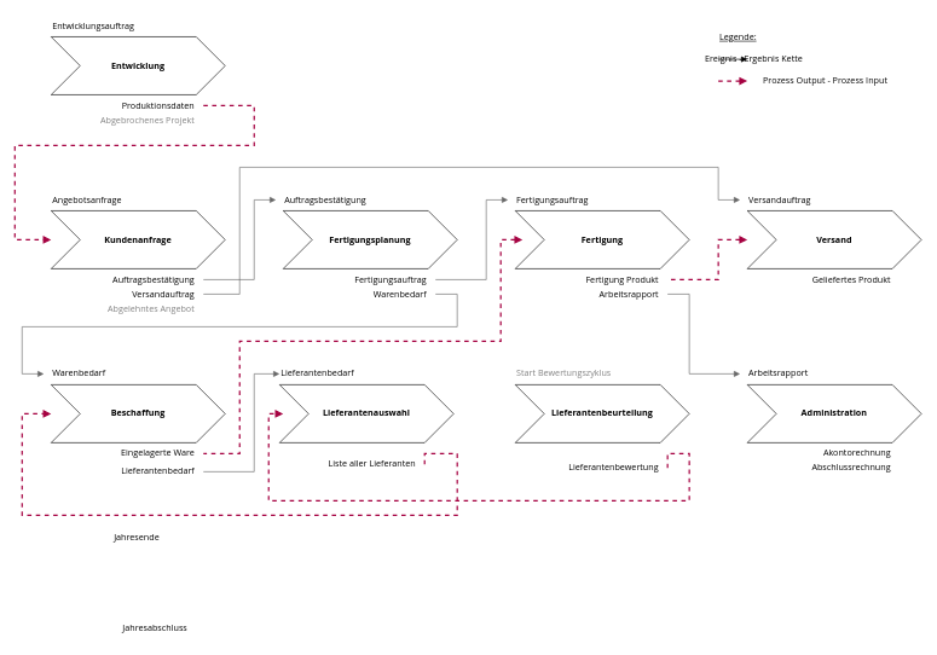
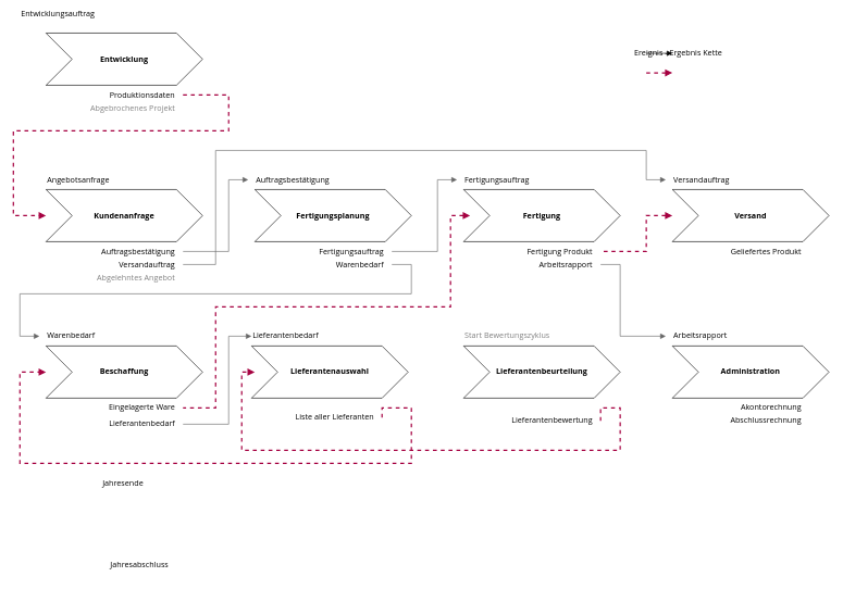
  <mxCell id="0" />
  <mxCell id="1" parent="0" />
  <mxCell id="2" value="Angebotsanfrage" style="text;html=1;strokeColor=none;fillColor=none;align=left;verticalAlign=middle;whiteSpace=wrap;rounded=0;fontFamily=Open Sans;" parent="1" vertex="1"><mxGeometry x="70" y="260" width="120" height="30" as="geometry" /></mxCell>
  <mxCell id="3" value="&lt;b&gt;Kundenanfrage&lt;/b&gt;" style="shape=step;perimeter=stepPerimeter;whiteSpace=wrap;html=1;fixedSize=1;size=40;fontFamily=Open Sans;" parent="1" vertex="1"><mxGeometry x="70" y="290" width="240" height="80" as="geometry" /></mxCell>
  <mxCell id="4" value="Auftragsbestätigung" style="text;html=1;strokeColor=none;fillColor=none;align=right;verticalAlign=middle;whiteSpace=wrap;rounded=0;fontFamily=Open Sans;spacingRight=10;" parent="1" vertex="1"><mxGeometry x="160" y="370" width="120" height="30" as="geometry" /></mxCell>
  <mxCell id="5" value="Auftragsbestätigung" style="text;html=1;strokeColor=none;fillColor=none;align=left;verticalAlign=middle;whiteSpace=wrap;rounded=0;fontFamily=Open Sans;spacingLeft=10;" parent="1" vertex="1"><mxGeometry x="380" y="260" width="120" height="30" as="geometry" /></mxCell>
  <mxCell id="6" value="&lt;b&gt;Fertigungsplanung&lt;/b&gt;" style="shape=step;perimeter=stepPerimeter;whiteSpace=wrap;html=1;fixedSize=1;size=40;fontFamily=Open Sans;" parent="1" vertex="1"><mxGeometry x="390" y="290" width="240" height="80" as="geometry" /></mxCell>
  <mxCell id="7" value="Fertigungsauftrag" style="text;html=1;strokeColor=none;fillColor=none;align=right;verticalAlign=middle;whiteSpace=wrap;rounded=0;fontFamily=Open Sans;spacingRight=10;spacing=2;" parent="1" vertex="1"><mxGeometry x="480" y="370" width="120" height="30" as="geometry" /></mxCell>
  <mxCell id="8" value="Warenbedarf" style="text;html=1;strokeColor=none;fillColor=none;align=right;verticalAlign=middle;whiteSpace=wrap;rounded=0;fontFamily=Open Sans;spacingRight=10;spacing=2;" parent="1" vertex="1"><mxGeometry x="480" y="400" width="120" height="10" as="geometry" /></mxCell>
  <mxCell id="9" value="" style="endArrow=block;html=1;edgeStyle=elbowEdgeStyle;exitX=1;exitY=0.5;exitDx=0;exitDy=0;entryX=0;entryY=0.5;entryDx=0;entryDy=0;rounded=0;endFill=1;fillColor=#f5f5f5;strokeColor=#666666;fontFamily=Open Sans;strokeWidth=1;" parent="1" source="4" target="5" edge="1"><mxGeometry width="50" height="50" relative="1" as="geometry"><mxPoint x="380" y="590" as="sourcePoint" /><mxPoint x="430" y="540" as="targetPoint" /><Array as="points"><mxPoint x="350" y="350" /><mxPoint x="340" y="350" /></Array></mxGeometry></mxCell>
  <mxCell id="10" value="Warenbedarf" style="text;html=1;strokeColor=none;fillColor=none;align=left;verticalAlign=middle;whiteSpace=wrap;rounded=0;fontFamily=Open Sans;spacingLeft=10;" parent="1" vertex="1"><mxGeometry x="60" y="500" width="120" height="30" as="geometry" /></mxCell>
  <mxCell id="11" value="&lt;b&gt;Beschaffung&lt;/b&gt;" style="shape=step;perimeter=stepPerimeter;whiteSpace=wrap;html=1;fixedSize=1;size=40;fontFamily=Open Sans;" parent="1" vertex="1"><mxGeometry x="70" y="530" width="240" height="80" as="geometry" /></mxCell>
  <mxCell id="12" value="Eingelagerte Ware" style="text;html=1;strokeColor=none;fillColor=none;align=right;verticalAlign=middle;whiteSpace=wrap;rounded=0;fontFamily=Open Sans;spacingRight=10;" parent="1" vertex="1"><mxGeometry x="160" y="610" width="120" height="30" as="geometry" /></mxCell>
  <mxCell id="13" value="" style="endArrow=none;html=1;entryX=1;entryY=0.5;entryDx=0;entryDy=0;exitX=0;exitY=0.5;exitDx=0;exitDy=0;edgeStyle=orthogonalEdgeStyle;endFill=0;startArrow=block;startFill=1;rounded=0;fillColor=#f5f5f5;strokeColor=#666666;fontFamily=Open Sans;strokeWidth=1;" parent="1" source="10" target="8" edge="1"><mxGeometry width="50" height="50" relative="1" as="geometry"><mxPoint x="380" y="590" as="sourcePoint" /><mxPoint x="430" y="540" as="targetPoint" /><Array as="points"><mxPoint x="30" y="515" /><mxPoint x="30" y="450" /><mxPoint x="630" y="450" /><mxPoint x="630" y="405" /></Array></mxGeometry></mxCell>
  <mxCell id="14" value="Fertigungsauftrag" style="text;html=1;strokeColor=none;fillColor=none;align=left;verticalAlign=middle;whiteSpace=wrap;rounded=0;fontFamily=Open Sans;spacingLeft=10;" parent="1" vertex="1"><mxGeometry x="700" y="260" width="120" height="30" as="geometry" /></mxCell>
  <mxCell id="15" value="&lt;b&gt;Fertigung&lt;/b&gt;" style="shape=step;perimeter=stepPerimeter;whiteSpace=wrap;html=1;fixedSize=1;size=40;fontFamily=Open Sans;" parent="1" vertex="1"><mxGeometry x="710" y="290" width="240" height="80" as="geometry" /></mxCell>
  <mxCell id="16" value="Arbeitsrapport" style="text;html=1;strokeColor=none;fillColor=none;align=right;verticalAlign=middle;whiteSpace=wrap;rounded=0;fontFamily=Open Sans;spacingRight=10;" parent="1" vertex="1"><mxGeometry x="800" y="400" width="120" height="10" as="geometry" /></mxCell>
  <mxCell id="17" value="" style="endArrow=block;html=1;entryX=0;entryY=0.5;entryDx=0;entryDy=0;edgeStyle=elbowEdgeStyle;rounded=0;endFill=1;fillColor=#f5f5f5;strokeColor=#666666;fontFamily=Open Sans;strokeWidth=1;exitX=1;exitY=0.5;exitDx=0;exitDy=0;" parent="1" source="7" target="14" edge="1"><mxGeometry width="50" height="50" relative="1" as="geometry"><mxPoint x="630" y="400" as="sourcePoint" /><mxPoint x="430" y="540" as="targetPoint" /><Array as="points"><mxPoint x="670" y="340" /></Array></mxGeometry></mxCell>
  <mxCell id="18" value="Arbeitsrapport" style="text;html=1;strokeColor=none;fillColor=none;align=left;verticalAlign=middle;whiteSpace=wrap;rounded=0;fontFamily=Open Sans;spacingLeft=10;" parent="1" vertex="1"><mxGeometry x="1020" y="500" width="120" height="30" as="geometry" /></mxCell>
  <mxCell id="19" value="&lt;b&gt;Administration&lt;/b&gt;" style="shape=step;perimeter=stepPerimeter;whiteSpace=wrap;html=1;fixedSize=1;size=40;fontFamily=Open Sans;" parent="1" vertex="1"><mxGeometry x="1030" y="530" width="240" height="80" as="geometry" /></mxCell>
  <mxCell id="20" value="Akontorechnung" style="text;html=1;strokeColor=none;fillColor=none;align=right;verticalAlign=middle;whiteSpace=wrap;rounded=0;fontFamily=Open Sans;" parent="1" vertex="1"><mxGeometry x="1110" y="610" width="120" height="30" as="geometry" /></mxCell>
  <mxCell id="21" value="" style="endArrow=none;html=1;edgeStyle=orthogonalEdgeStyle;rounded=0;endFill=0;startArrow=block;startFill=1;fillColor=#f5f5f5;strokeColor=#666666;fontFamily=Open Sans;strokeWidth=1;exitX=0;exitY=0.5;exitDx=0;exitDy=0;entryX=1;entryY=0.5;entryDx=0;entryDy=0;" parent="1" source="18" target="16" edge="1"><mxGeometry width="50" height="50" relative="1" as="geometry"><mxPoint x="1310" y="470" as="sourcePoint" /><mxPoint x="1010" y="420" as="targetPoint" /><Array as="points"><mxPoint x="950" y="515" /><mxPoint x="950" y="405" /></Array></mxGeometry></mxCell>
  <mxCell id="22" value="Abschlussrechnung" style="text;html=1;strokeColor=none;fillColor=none;align=right;verticalAlign=middle;whiteSpace=wrap;rounded=0;fontFamily=Open Sans;" parent="1" vertex="1"><mxGeometry x="1110" y="630" width="120" height="30" as="geometry" /></mxCell>
  <mxCell id="23" value="&lt;span style=&quot;text-align: right&quot;&gt;Lieferantenbedarf&lt;/span&gt;" style="text;html=1;strokeColor=none;fillColor=none;align=left;verticalAlign=middle;whiteSpace=wrap;rounded=0;fontFamily=Open Sans;" parent="1" vertex="1"><mxGeometry x="385" y="500" width="120" height="30" as="geometry" /></mxCell>
  <mxCell id="24" value="&lt;b&gt;Lieferantenauswahl&lt;/b&gt;" style="shape=step;perimeter=stepPerimeter;whiteSpace=wrap;html=1;fixedSize=1;size=40;fontFamily=Open Sans;" parent="1" vertex="1"><mxGeometry x="385" y="530" width="240" height="80" as="geometry" /></mxCell>
  <mxCell id="25" value="Liste aller Lieferanten" style="text;html=1;strokeColor=none;fillColor=none;align=right;verticalAlign=middle;whiteSpace=wrap;rounded=0;fontFamily=Open Sans;spacing=2;spacingRight=10;" parent="1" vertex="1"><mxGeometry x="425" y="625" width="160" height="30" as="geometry" /></mxCell>
  <mxCell id="26" value="Start Bewertungszyklus" style="text;html=1;strokeColor=none;fillColor=none;align=left;verticalAlign=middle;whiteSpace=wrap;rounded=0;fontFamily=Open Sans;fontColor=#808080;" parent="1" vertex="1"><mxGeometry x="710" y="500" width="200" height="30" as="geometry" /></mxCell>
  <mxCell id="27" value="&lt;b&gt;Lieferantenbeurteilung&lt;/b&gt;" style="shape=step;perimeter=stepPerimeter;whiteSpace=wrap;html=1;fixedSize=1;size=40;fontFamily=Open Sans;" parent="1" vertex="1"><mxGeometry x="710" y="530" width="240" height="80" as="geometry" /></mxCell>
  <mxCell id="28" value="Lieferantenbewertung" style="text;html=1;strokeColor=none;fillColor=none;align=right;verticalAlign=middle;whiteSpace=wrap;rounded=0;fontFamily=Open Sans;spacingRight=10;" parent="1" vertex="1"><mxGeometry x="770" y="630" width="150" height="30" as="geometry" /></mxCell>
  <mxCell id="29" value="&lt;b&gt;Entwicklung&lt;/b&gt;" style="shape=step;perimeter=stepPerimeter;whiteSpace=wrap;html=1;fixedSize=1;size=40;fontFamily=Open Sans;" parent="1" vertex="1"><mxGeometry x="70" y="50" width="240" height="80" as="geometry" /></mxCell>
  <mxCell id="30" style="edgeStyle=orthogonalEdgeStyle;rounded=0;orthogonalLoop=1;jettySize=auto;html=1;fontFamily=Open Sans;fontSize=14;fillColor=#d80073;strokeWidth=2;strokeColor=#A50040;startArrow=none;startFill=0;endArrow=block;endFill=1;dashed=1;exitX=1;exitY=0.5;exitDx=0;exitDy=0;" parent="1" source="31" edge="1"><mxGeometry relative="1" as="geometry"><mxPoint x="1120" y="145" as="sourcePoint" /><mxPoint x="70" y="330" as="targetPoint" /><Array as="points"><mxPoint x="350" y="145" /><mxPoint x="350" y="200" /><mxPoint x="20" y="200" /><mxPoint x="20" y="330" /></Array></mxGeometry></mxCell>
  <mxCell id="31" value="Produktionsdaten" style="text;html=1;strokeColor=none;fillColor=none;align=right;verticalAlign=middle;whiteSpace=wrap;rounded=0;fontFamily=Open Sans;spacingRight=10;" parent="1" vertex="1"><mxGeometry x="110" y="130" width="170" height="30" as="geometry" /></mxCell>
  <mxCell id="32" value="Lieferantenbedarf" style="text;html=1;strokeColor=none;fillColor=none;align=right;verticalAlign=middle;whiteSpace=wrap;rounded=0;fontFamily=Open Sans;spacingRight=10;" parent="1" vertex="1"><mxGeometry x="160" y="640" width="120" height="20" as="geometry" /></mxCell>
  <mxCell id="33" value="" style="endArrow=none;html=1;exitX=0;exitY=0.5;exitDx=0;exitDy=0;edgeStyle=orthogonalEdgeStyle;endFill=0;startArrow=block;startFill=1;rounded=0;fillColor=#f5f5f5;strokeColor=#666666;fontFamily=Open Sans;strokeWidth=1;entryX=1;entryY=0.5;entryDx=0;entryDy=0;" parent="1" source="23" target="32" edge="1"><mxGeometry width="50" height="50" relative="1" as="geometry"><mxPoint x="325" y="480" as="sourcePoint" /><mxPoint x="275" y="450" as="targetPoint" /><Array as="points"><mxPoint x="350" y="515" /><mxPoint x="350" y="650" /></Array></mxGeometry></mxCell>
  <mxCell id="34" style="edgeStyle=orthogonalEdgeStyle;rounded=0;orthogonalLoop=1;jettySize=auto;html=1;fontFamily=Open Sans;fontSize=14;fillColor=#d80073;strokeWidth=2;strokeColor=#A50040;startArrow=block;startFill=1;endArrow=none;endFill=0;dashed=1;entryX=1;entryY=0.5;entryDx=0;entryDy=0;" parent="1" target="12" edge="1"><mxGeometry relative="1" as="geometry"><mxPoint x="720" y="330" as="sourcePoint" /><mxPoint x="390" y="660" as="targetPoint" /><Array as="points"><mxPoint x="690" y="330" /><mxPoint x="690" y="470" /><mxPoint x="330" y="470" /><mxPoint x="330" y="625" /></Array></mxGeometry></mxCell>
  <mxCell id="35" style="edgeStyle=orthogonalEdgeStyle;rounded=0;orthogonalLoop=1;jettySize=auto;html=1;fontFamily=Open Sans;fontSize=14;fillColor=#d80073;strokeWidth=2;strokeColor=#A50040;startArrow=none;startFill=0;endArrow=block;endFill=1;dashed=1;exitX=1;exitY=0.5;exitDx=0;exitDy=0;" parent="1" source="25" edge="1"><mxGeometry relative="1" as="geometry"><mxPoint x="570" y="860" as="sourcePoint" /><mxPoint x="70" y="570" as="targetPoint" /><Array as="points"><mxPoint x="630" y="625" /><mxPoint x="630" y="710" /><mxPoint x="30" y="710" /><mxPoint x="30" y="570" /></Array></mxGeometry></mxCell>
  <mxCell id="36" style="edgeStyle=orthogonalEdgeStyle;rounded=0;orthogonalLoop=1;jettySize=auto;html=1;fontFamily=Open Sans;fontSize=14;fillColor=#d80073;strokeWidth=2;strokeColor=#A50040;startArrow=none;startFill=0;endArrow=block;endFill=1;dashed=1;exitX=1;exitY=0.5;exitDx=0;exitDy=0;" parent="1" source="28" edge="1"><mxGeometry relative="1" as="geometry"><mxPoint x="604" y="635" as="sourcePoint" /><mxPoint x="390" y="570" as="targetPoint" /><Array as="points"><mxPoint x="950" y="625" /><mxPoint x="950" y="690" /><mxPoint x="370" y="690" /><mxPoint x="370" y="570" /></Array></mxGeometry></mxCell>
  <mxCell id="37" value="Fertigung Produkt" style="text;html=1;strokeColor=none;fillColor=none;align=right;verticalAlign=middle;whiteSpace=wrap;rounded=0;fontFamily=Open Sans;spacingRight=10;" parent="1" vertex="1"><mxGeometry x="740" y="370" width="180" height="30" as="geometry" /></mxCell>
  <mxCell id="38" value="Abgelehntes Angebot" style="text;html=1;strokeColor=none;fillColor=none;align=right;verticalAlign=middle;whiteSpace=wrap;rounded=0;fontFamily=Open Sans;spacingRight=10;fontColor=#808080;" parent="1" vertex="1"><mxGeometry x="80" y="420" width="200" height="10" as="geometry" /></mxCell>
- <mxCell id="39" value="Entwicklungsauftrag" style="text;html=1;strokeColor=none;fillColor=none;align=left;verticalAlign=middle;whiteSpace=wrap;rounded=0;fontFamily=Open Sans;" parent="1" vertex="1"><mxGeometry x="70" y="20" width="120" height="30" as="geometry" /></mxCell>
+ <mxCell id="39" value="Entwicklungsauftrag" style="text;html=1;strokeColor=none;fillColor=none;align=left;verticalAlign=middle;whiteSpace=wrap;rounded=0;fontFamily=Open Sans;" parent="1" vertex="1"><mxGeometry x="30" y="5" width="120" height="30" as="geometry" /></mxCell>
  <mxCell id="40" value="Abgebrochenes Projekt" style="text;html=1;strokeColor=none;fillColor=none;align=right;verticalAlign=middle;whiteSpace=wrap;rounded=0;fontFamily=Open Sans;spacingRight=10;fontColor=#808080;" parent="1" vertex="1"><mxGeometry x="110" y="160" width="170" height="10" as="geometry" /></mxCell>
- <mxCell id="41" value="Legende:" style="text;html=1;strokeColor=none;fillColor=none;align=left;verticalAlign=middle;whiteSpace=wrap;rounded=0;fontFamily=Open Sans;fontStyle=4" parent="1" vertex="1"><mxGeometry x="990" y="41" width="80" height="20" as="geometry" /></mxCell>
  <mxCell id="42" value="" style="endArrow=block;html=1;fontFamily=Open Sans;endFill=1;" parent="1" edge="1"><mxGeometry width="50" height="50" relative="1" as="geometry"><mxPoint x="990" y="81" as="sourcePoint" /><mxPoint x="1030" y="81" as="targetPoint" /></mxGeometry></mxCell>
  <mxCell id="43" value="Ereignis - Ergebnis Kette" style="text;html=1;strokeColor=none;fillColor=none;align=left;verticalAlign=middle;whiteSpace=wrap;rounded=0;fontFamily=Open Sans;" parent="1" vertex="1"><mxGeometry x="970" y="71" width="180" height="20" as="geometry" /></mxCell>
  <mxCell id="44" value="" style="endArrow=block;html=1;fontFamily=Open Sans;endFill=1;strokeColor=#A50040;dashed=1;strokeWidth=2;" parent="1" edge="1"><mxGeometry width="50" height="50" relative="1" as="geometry"><mxPoint x="990" y="111" as="sourcePoint" /><mxPoint x="1030" y="111" as="targetPoint" /></mxGeometry></mxCell>
- <mxCell id="45" value="Prozess Output - Prozess Input" style="text;html=1;strokeColor=none;fillColor=none;align=left;verticalAlign=middle;whiteSpace=wrap;rounded=0;fontFamily=Open Sans;" parent="1" vertex="1"><mxGeometry x="1050" y="101" width="180" height="20" as="geometry" /></mxCell>
  <mxCell id="46" value="&lt;b&gt;Versand&lt;/b&gt;" style="shape=step;perimeter=stepPerimeter;whiteSpace=wrap;html=1;fixedSize=1;size=40;fontFamily=Open Sans;" parent="1" vertex="1"><mxGeometry x="1030" y="290" width="240" height="80" as="geometry" /></mxCell>
  <mxCell id="47" value="Geliefertes Produkt" style="text;html=1;strokeColor=none;fillColor=none;align=right;verticalAlign=middle;whiteSpace=wrap;rounded=0;fontFamily=Open Sans;spacingRight=10;" parent="1" vertex="1"><mxGeometry x="1090" y="370" width="150" height="30" as="geometry" /></mxCell>
  <mxCell id="48" style="edgeStyle=orthogonalEdgeStyle;rounded=0;orthogonalLoop=1;jettySize=auto;html=1;exitX=1;exitY=0.5;exitDx=0;exitDy=0;endArrow=block;endFill=1;strokeWidth=1;fontFamily=Open Sans;fontColor=#808080;entryX=0;entryY=0.5;entryDx=0;entryDy=0;strokeColor=#666666;" parent="1" source="49" target="50" edge="1"><mxGeometry relative="1" as="geometry"><mxPoint x="330" y="230" as="targetPoint" /><Array as="points"><mxPoint x="330" y="405" /><mxPoint x="330" y="230" /><mxPoint x="990" y="230" /><mxPoint x="990" y="275" /></Array></mxGeometry></mxCell>
  <mxCell id="49" value="&lt;font color=&quot;#000000&quot;&gt;Versandauftrag&lt;/font&gt;" style="text;html=1;strokeColor=none;fillColor=none;align=right;verticalAlign=middle;whiteSpace=wrap;rounded=0;fontFamily=Open Sans;spacingRight=10;fontColor=#808080;" parent="1" vertex="1"><mxGeometry x="80" y="400" width="200" height="10" as="geometry" /></mxCell>
  <mxCell id="50" value="Versandauftrag" style="text;html=1;strokeColor=none;fillColor=none;align=left;verticalAlign=middle;whiteSpace=wrap;rounded=0;fontFamily=Open Sans;spacingLeft=10;" parent="1" vertex="1"><mxGeometry x="1020" y="260" width="120" height="30" as="geometry" /></mxCell>
  <mxCell id="51" style="edgeStyle=orthogonalEdgeStyle;rounded=0;orthogonalLoop=1;jettySize=auto;html=1;fontFamily=Open Sans;fontSize=14;fillColor=#d80073;strokeWidth=2;strokeColor=#A50040;startArrow=block;startFill=1;endArrow=none;endFill=0;dashed=1;entryX=1;entryY=0.5;entryDx=0;entryDy=0;" parent="1" target="37" edge="1"><mxGeometry relative="1" as="geometry"><mxPoint x="1030" y="330" as="sourcePoint" /><mxPoint x="940" y="385" as="targetPoint" /><Array as="points"><mxPoint x="990" y="330" /><mxPoint x="990" y="385" /></Array></mxGeometry></mxCell>
  <mxCell id="52" value="Jahresende" style="text;html=1;strokeColor=none;fillColor=none;align=left;verticalAlign=middle;whiteSpace=wrap;rounded=0;fontFamily=Open Sans;spacingLeft=10;" vertex="1" parent="1"><mxGeometry x="145" y="726" width="120" height="30" as="geometry" /></mxCell>
  <mxCell id="53" value="Jahresabschluss" style="text;html=1;strokeColor=none;fillColor=none;align=right;verticalAlign=middle;whiteSpace=wrap;rounded=0;fontFamily=Open Sans;spacingRight=10;" vertex="1" parent="1"><mxGeometry x="150" y="851" width="120" height="30" as="geometry" /></mxCell>
